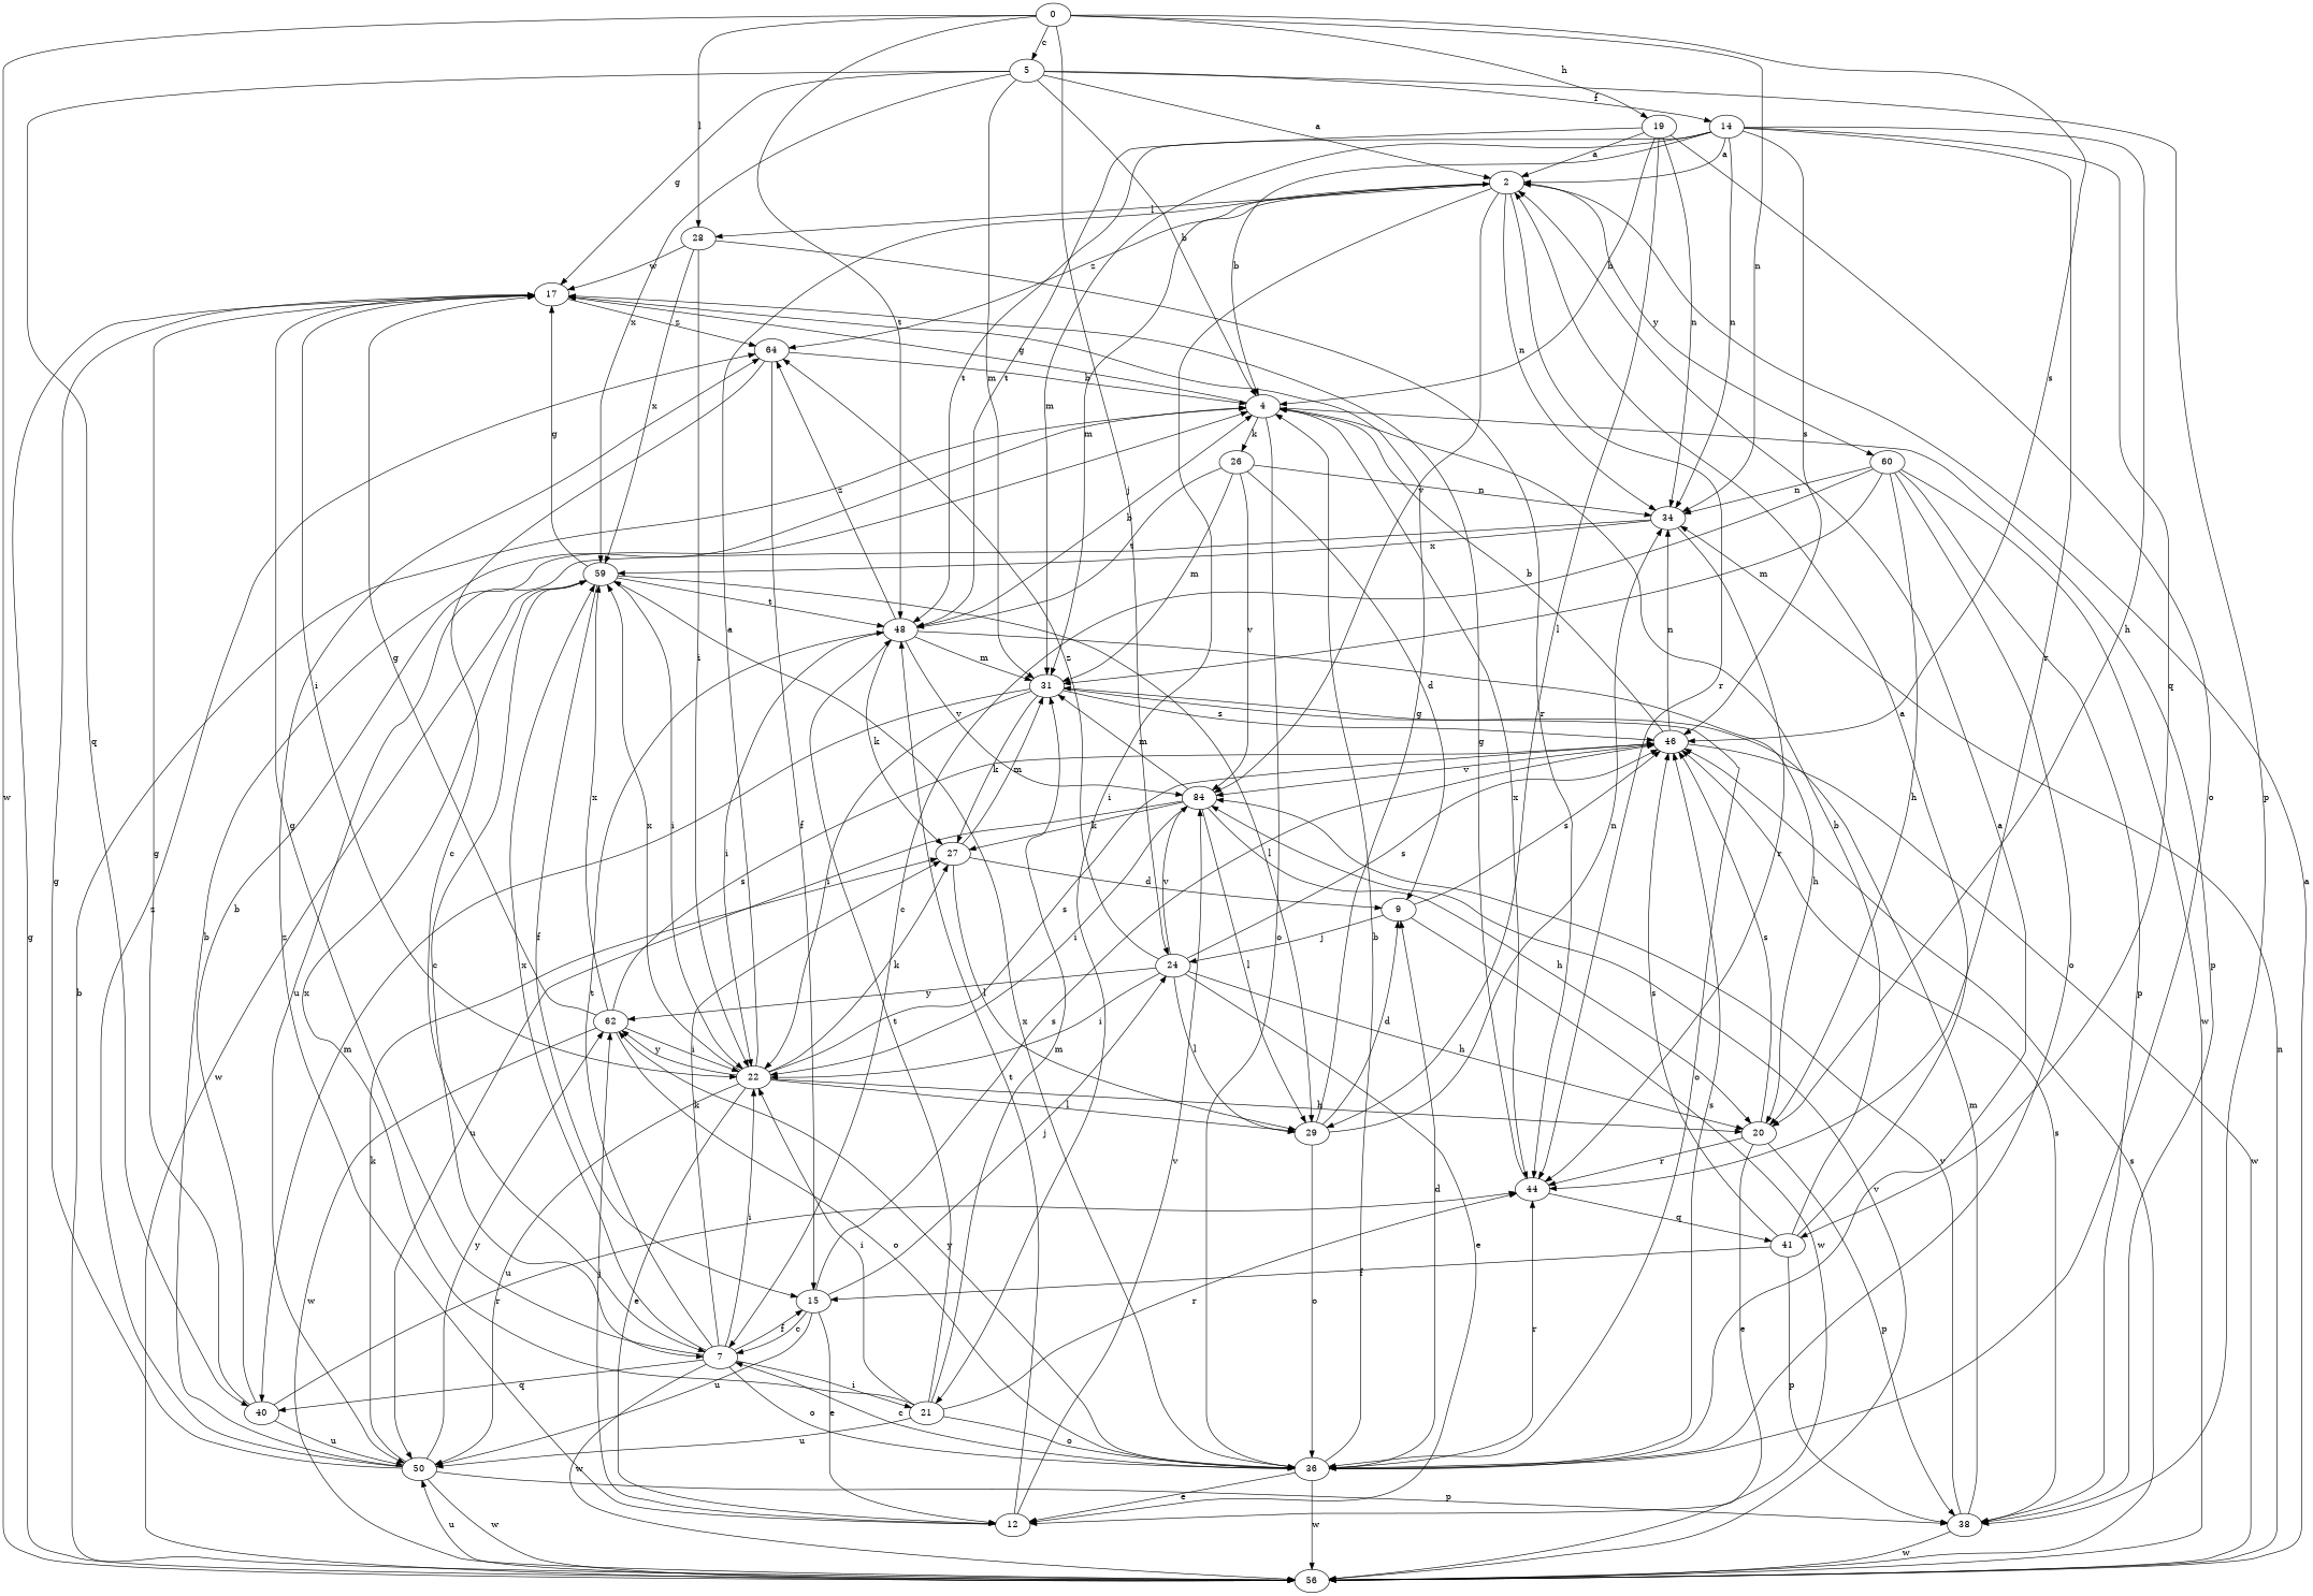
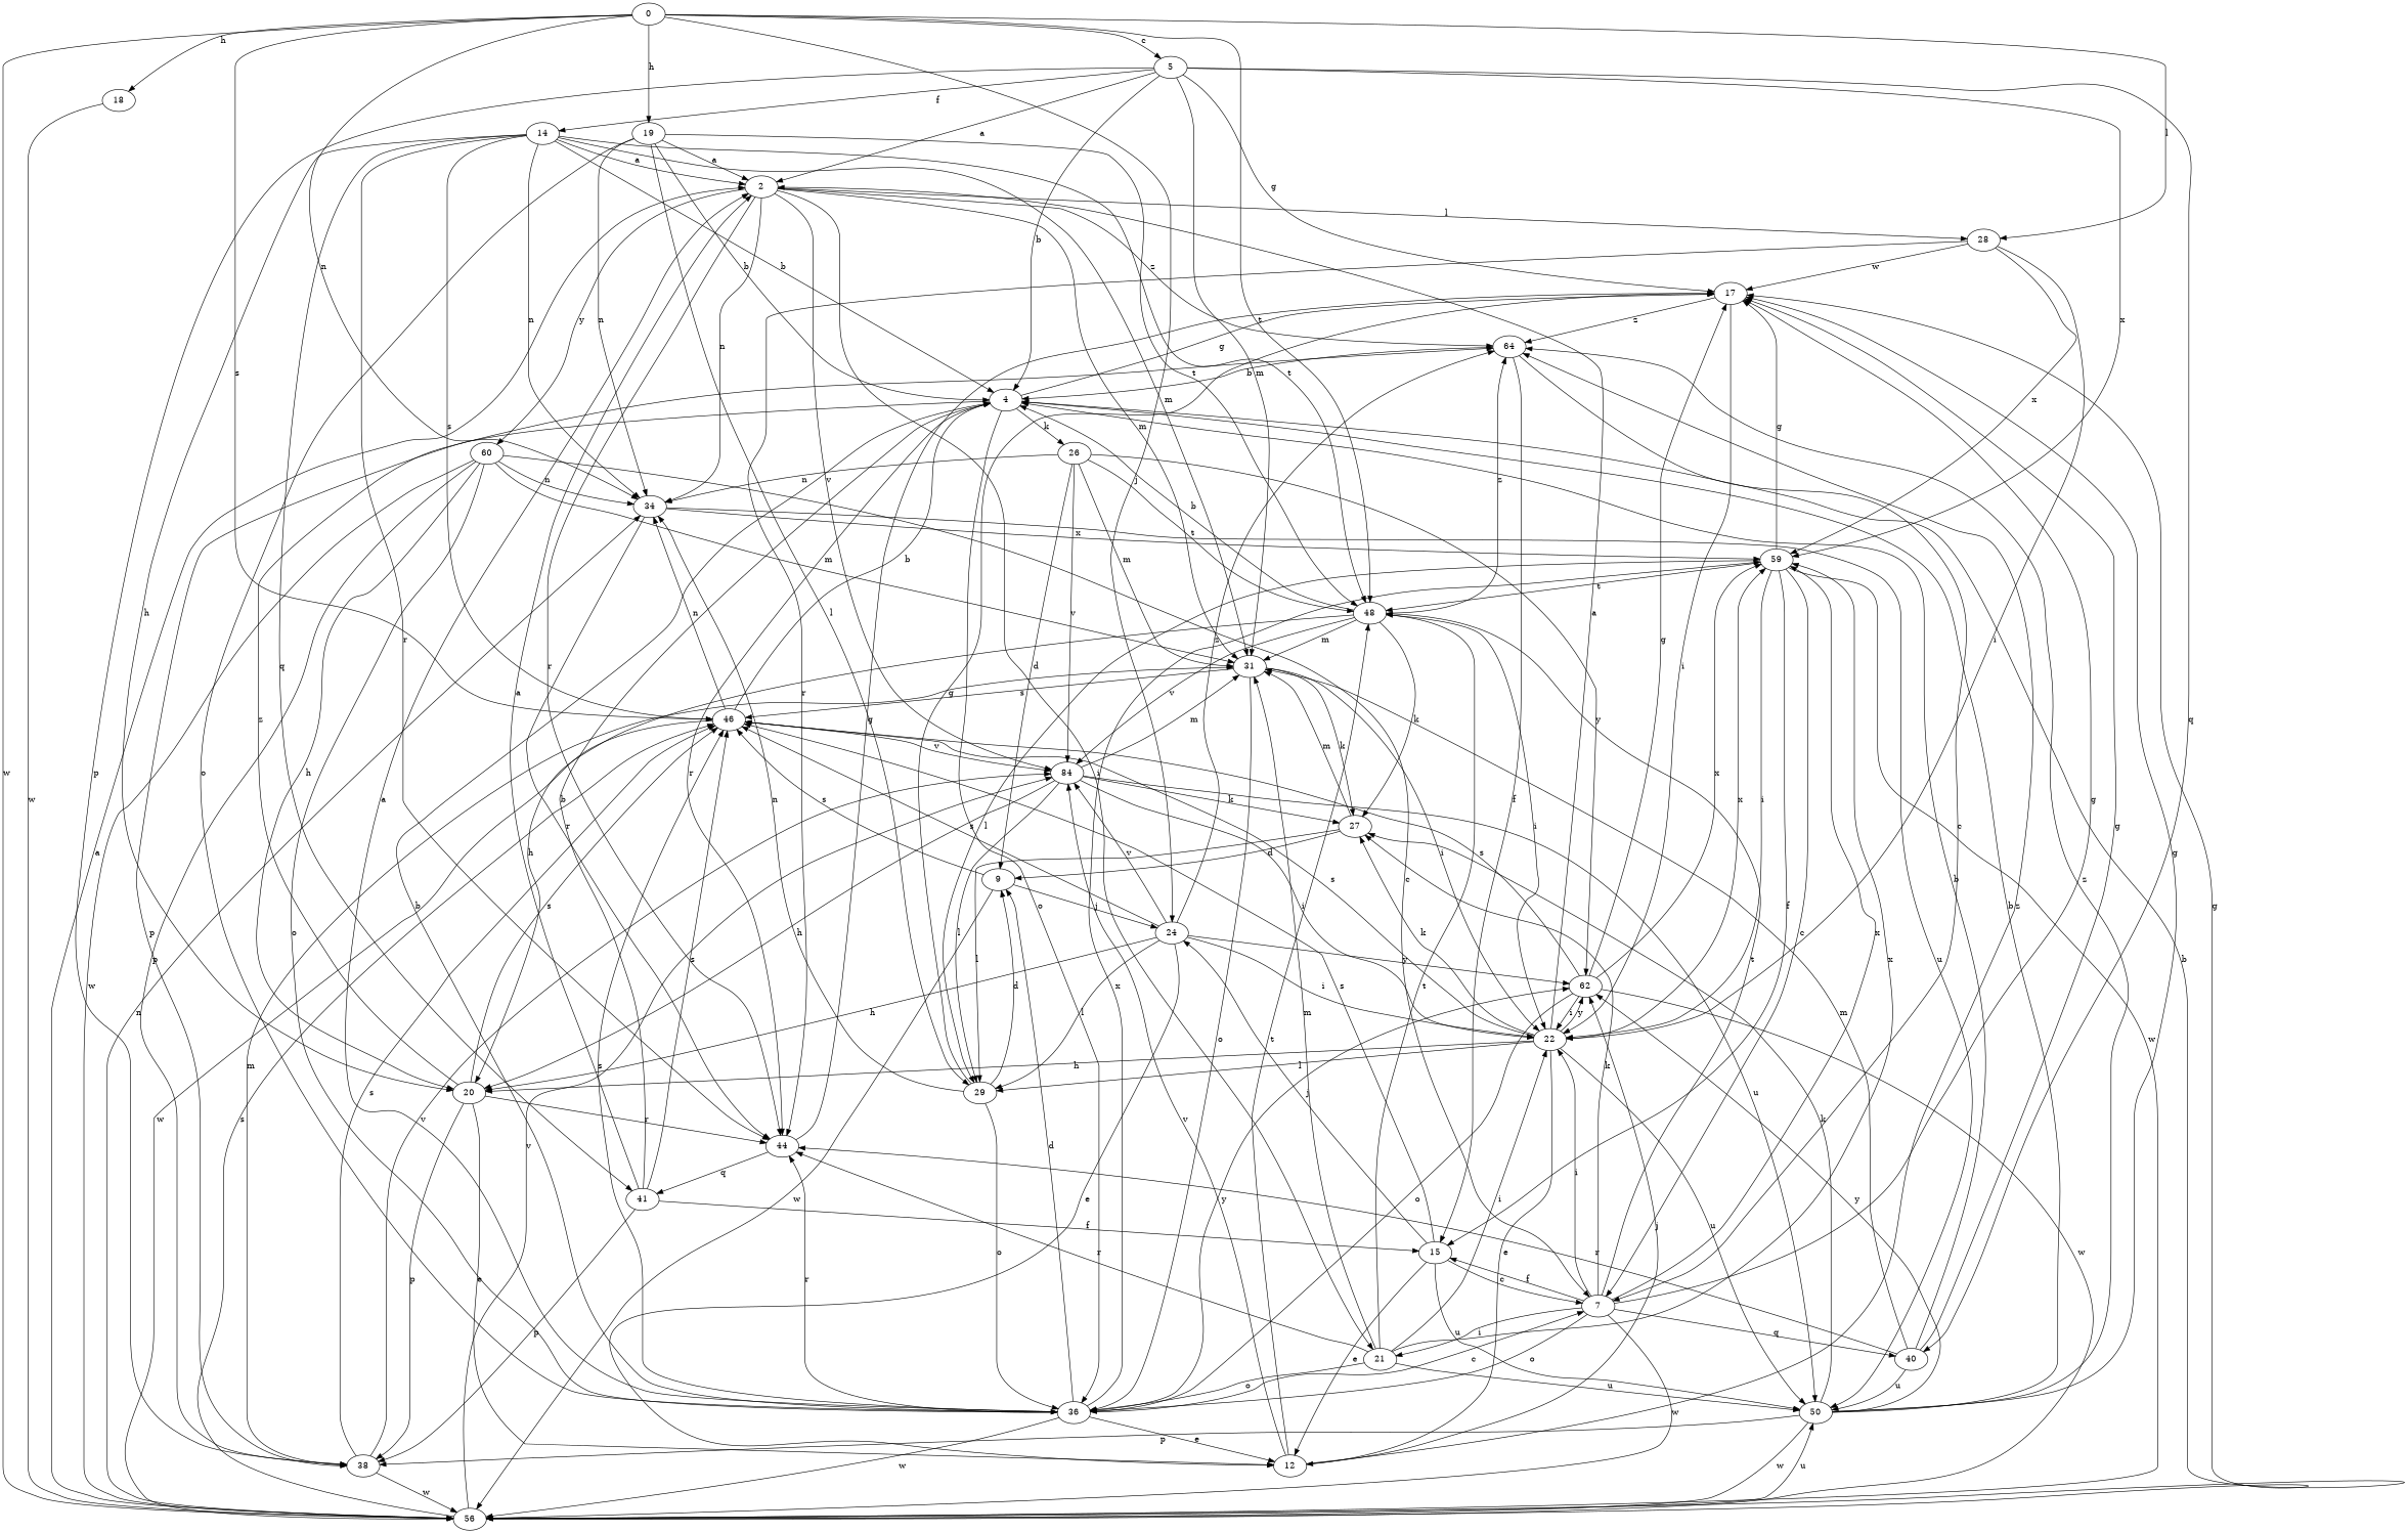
  strict digraph {
    0
    5
+   18
    19
    24
    28
    34
    46
    48
    56
    2
    31
    4
    17
    38
    14
    40
    59
    36
    29
    n21 [label=84]
    64
    22
    12
    20
    62
    44
    50
    27
    21
    60
    41
    7
    15
    26
    9
    0 -> 5 [label=c]
+   0 -> 18 [label=h]
    0 -> 19 [label=h]
    0 -> 24 [label=j]
    0 -> 28 [label=l]
    0 -> 34 [label=n]
    0 -> 46 [label=s]
    0 -> 48 [label=t]
    0 -> 56 [label=w]
    5 -> 2 [label=a]
    5 -> 31 [label=m]
    5 -> 4 [label=b]
    5 -> 17 [label=g]
    5 -> 38 [label=p]
    5 -> 14 [label=f]
    5 -> 40 [label=q]
    5 -> 59 [label=x]
+   18 -> 56 [label=w]
    19 -> 34 [label=n]
    19 -> 48 [label=t]
    19 -> 2 [label=a]
    19 -> 4 [label=b]
    19 -> 36 [label=o]
    19 -> 29 [label=l]
    24 -> 46 [label=s]
    24 -> 29 [label=l]
    24 -> n21 [label=v]
    24 -> 64 [label=z]
    24 -> 22 [label=i]
    24 -> 12 [label=e]
    24 -> 20 [label=h]
    24 -> 62 [label=y]
    28 -> 17 [label=w]
    28 -> 59 [label=x]
    28 -> 22 [label=i]
    28 -> 44 [label=r]
    34 -> 59 [label=x]
    34 -> 44 [label=r]
    34 -> 50 [label=u]
    46 -> 34 [label=n]
    46 -> 56 [label=w]
    46 -> 4 [label=b]
    46 -> n21 [label=v]
    48 -> 31 [label=m]
    48 -> 4 [label=b]
    48 -> n21 [label=v]
    48 -> 64 [label=z]
    48 -> 22 [label=i]
    48 -> 20 [label=h]
    48 -> 27 [label=k]
    56 -> 34 [label=n]
    56 -> 46 [label=s]
    56 -> 2 [label=a]
    56 -> 4 [label=b]
    56 -> 17 [label=g]
    56 -> n21 [label=v]
    56 -> 50 [label=u]
    2 -> 28 [label=l]
    2 -> 34 [label=n]
    2 -> 31 [label=m]
    2 -> n21 [label=v]
    2 -> 64 [label=z]
    2 -> 44 [label=r]
    2 -> 21 [label=i]
    2 -> 60 [label=y]
    31 -> 46 [label=s]
    31 -> 36 [label=o]
    31 -> 22 [label=i]
    31 -> 27 [label=k]
    4 -> 17 [label=g]
    4 -> 38 [label=p]
    4 -> 36 [label=o]
-   4 -> 44 [label=x]
+   4 -> 44 [label=r]
    4 -> 26 [label=k]
    17 -> 64 [label=z]
    17 -> 22 [label=i]
    38 -> 46 [label=s]
    38 -> 56 [label=w]
    38 -> 31 [label=m]
    38 -> n21 [label=v]
    14 -> 34 [label=n]
    14 -> 46 [label=s]
    14 -> 48 [label=t]
    14 -> 2 [label=a]
    14 -> 31 [label=m]
    14 -> 4 [label=b]
    14 -> 20 [label=h]
    14 -> 44 [label=r]
    14 -> 41 [label=q]
-   31 -> 40 [label=m]
+   40 -> 31 [label=m]
    40 -> 4 [label=b]
    40 -> 17 [label=g]
    40 -> 44 [label=r]
    40 -> 50 [label=u]
    59 -> 48 [label=t]
    59 -> 56 [label=w]
    59 -> 17 [label=g]
    59 -> 29 [label=l]
    59 -> 22 [label=i]
    59 -> 7 [label=c]
    59 -> 15 [label=f]
    36 -> 46 [label=s]
    36 -> 56 [label=w]
    36 -> 2 [label=a]
    36 -> 4 [label=b]
    36 -> 59 [label=x]
    36 -> 12 [label=e]
    36 -> 62 [label=y]
    36 -> 44 [label=r]
    36 -> 7 [label=c]
    36 -> 9 [label=d]
    29 -> 34 [label=n]
    29 -> 17 [label=g]
    29 -> 36 [label=o]
    29 -> 9 [label=d]
    n21 -> 31 [label=m]
    n21 -> 29 [label=l]
    n21 -> 22 [label=i]
    n21 -> 20 [label=h]
    n21 -> 50 [label=u]
    n21 -> 27 [label=k]
    64 -> 4 [label=b]
    64 -> 7 [label=c]
    64 -> 15 [label=f]
    22 -> 46 [label=s]
    22 -> 2 [label=a]
    22 -> 59 [label=x]
    22 -> 29 [label=l]
    22 -> 12 [label=e]
    22 -> 20 [label=h]
    22 -> 62 [label=y]
    22 -> 50 [label=u]
    22 -> 27 [label=k]
    12 -> 48 [label=t]
    12 -> n21 [label=v]
    12 -> 64 [label=z]
    12 -> 62 [label=j]
    20 -> 46 [label=s]
    20 -> 38 [label=p]
+   20 -> 64 [label=z]
    20 -> 12 [label=e]
    20 -> 44 [label=r]
    62 -> 46 [label=s]
    62 -> 56 [label=w]
    62 -> 17 [label=g]
    62 -> 59 [label=x]
    62 -> 36 [label=o]
    62 -> 22 [label=i]
    44 -> 17 [label=g]
    44 -> 41 [label=q]
    50 -> 56 [label=w]
    50 -> 4 [label=b]
    50 -> 17 [label=g]
    50 -> 38 [label=p]
    50 -> 64 [label=z]
    50 -> 62 [label=y]
    50 -> 27 [label=k]
    27 -> 31 [label=m]
    27 -> 29 [label=l]
    27 -> 9 [label=d]
    21 -> 48 [label=t]
    21 -> 31 [label=m]
    21 -> 59 [label=x]
    21 -> 36 [label=o]
    21 -> 22 [label=i]
    21 -> 44 [label=r]
    21 -> 50 [label=u]
    60 -> 34 [label=n]
    60 -> 56 [label=w]
    60 -> 31 [label=m]
    60 -> 38 [label=p]
    60 -> 36 [label=o]
    60 -> 20 [label=h]
    60 -> 7 [label=c]
    41 -> 46 [label=s]
    41 -> 2 [label=a]
    41 -> 4 [label=b]
    41 -> 38 [label=p]
    41 -> 15 [label=f]
    7 -> 48 [label=t]
    7 -> 56 [label=w]
    7 -> 17 [label=g]
    7 -> 40 [label=q]
    7 -> 59 [label=x]
    7 -> 36 [label=o]
    7 -> 22 [label=i]
    7 -> 27 [label=k]
    7 -> 21 [label=i]
    7 -> 15 [label=f]
    15 -> 24 [label=j]
    15 -> 46 [label=s]
    15 -> 12 [label=e]
    15 -> 50 [label=u]
    15 -> 7 [label=c]
    26 -> 34 [label=n]
    26 -> 48 [label=t]
    26 -> 31 [label=m]
    26 -> n21 [label=v]
+   26 -> 62 [label=y]
    26 -> 9 [label=d]
    9 -> 24 [label=j]
    9 -> 46 [label=s]
    9 -> 56 [label=w]
  }
